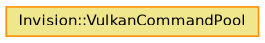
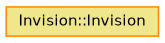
  digraph {
    rankdir=LR
-   n1 [color=darkorange fillcolor=khaki fontname=Helvetica fontsize=10 height=0.2 label="Invision::VulkanCommandPool" shape=record style=filled width=0.4]
+   n1 [color=darkorange fillcolor=khaki fontname=Helvetica fontsize=10 height=0.2 label="Invision::Invision" shape=record style=filled width=0.4]
  }
